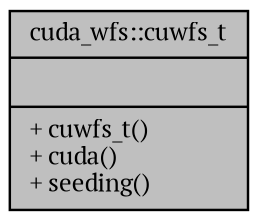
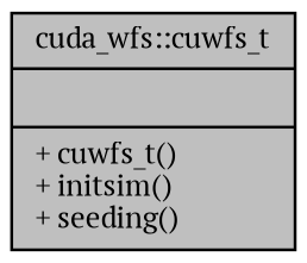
  digraph {
    fontname="PT Serif"
-   n1 [color=black fillcolor=grey75 fontcolor=black fontname="PT Serif" fontsize=10 height=0.2 label="{cuda_wfs::cuwfs_t\n||+ cuwfs_t()\l+ cuda()\l+ seeding()\l}" shape=record style=filled width=0.4]
+   n1 [color=black fillcolor=grey75 fontcolor=black fontname="PT Serif" fontsize=10 height=0.2 label="{cuda_wfs::cuwfs_t\n||+ cuwfs_t()\l+ initsim()\l+ seeding()\l}" shape=record style=filled width=0.4]
  }
